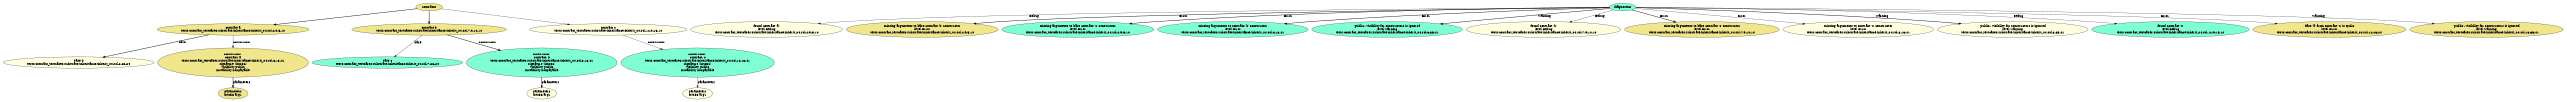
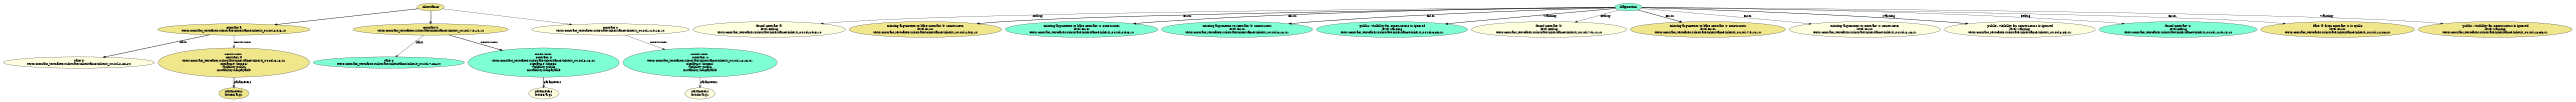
  strict digraph {
    node [style=filled fillcolor=khaki]
    edge [style=bold]
    n1 [label="contract a\ntests/contract_testcases/substrate/inheritance/inherit_04.sol:2:9-5:10"]
    n2 [label="base b\ntests/contract_testcases/substrate/inheritance/inherit_04.sol:2:23-24" fillcolor=lightyellow]
    n3 [label="constructor \ncontract: a\ntests/contract_testcases/substrate/inheritance/inherit_04.sol:3:13-41\nsignature (int256)\nvisibility public\nmutability nonpayable"]
    n4 [label="parameters\nint256 arg1"]
    n5 [label="contract b\ntests/contract_testcases/substrate/inheritance/inherit_04.sol:7:9-10:10"]
    n6 [label="base c\ntests/contract_testcases/substrate/inheritance/inherit_04.sol:7:23-24" fillcolor=aquamarine]
    n7 [label="constructor \ncontract: b\ntests/contract_testcases/substrate/inheritance/inherit_04.sol:8:13-41\nsignature (int256)\nvisibility public\nmutability nonpayable" fillcolor=aquamarine]
    n8 [label="parameters\nint256 arg1" fillcolor=lightyellow]
    n9 [label="contract c\ntests/contract_testcases/substrate/inheritance/inherit_04.sol:12:9-15:10" fillcolor=lightyellow]
    n10 [label="constructor \ncontract: c\ntests/contract_testcases/substrate/inheritance/inherit_04.sol:13:13-41\nsignature (int256)\nvisibility public\nmutability nonpayable" fillcolor=aquamarine]
    n11 [label="parameters\nint256 arg1" fillcolor=lightyellow]
    n12 [label="found contract 'a'\nlevel Debug\ntests/contract_testcases/substrate/inheritance/inherit_04.sol:2:9-5:10" fillcolor=lightyellow]
    n13 [label="missing arguments to base contract 'b' constructor\nlevel Error\ntests/contract_testcases/substrate/inheritance/inherit_04.sol:2:9-5:10"]
    n14 [label="missing arguments to base contract 'c' constructor\nlevel Error\ntests/contract_testcases/substrate/inheritance/inherit_04.sol:2:9-5:10" fillcolor=aquamarine]
    n15 [label="missing arguments to contract 'b' constructor\nlevel Error\ntests/contract_testcases/substrate/inheritance/inherit_04.sol:3:13-41" fillcolor=aquamarine]
    n16 [label="'public': visibility for constructors is ignored\nlevel Warning\ntests/contract_testcases/substrate/inheritance/inherit_04.sol:3:35-41" fillcolor=aquamarine]
    n17 [label="found contract 'b'\nlevel Debug\ntests/contract_testcases/substrate/inheritance/inherit_04.sol:7:9-10:10" fillcolor=lightyellow]
    n18 [label="missing arguments to base contract 'c' constructor\nlevel Error\ntests/contract_testcases/substrate/inheritance/inherit_04.sol:7:9-10:10"]
    n19 [label="missing arguments to contract 'c' constructor\nlevel Error\ntests/contract_testcases/substrate/inheritance/inherit_04.sol:8:13-41" fillcolor=lightyellow]
    n20 [label="'public': visibility for constructors is ignored\nlevel Warning\ntests/contract_testcases/substrate/inheritance/inherit_04.sol:8:35-41" fillcolor=lightyellow]
    n21 [label="found contract 'c'\nlevel Debug\ntests/contract_testcases/substrate/inheritance/inherit_04.sol:12:9-15:10" fillcolor=aquamarine]
    n22 [label="base 'a' from contract 'c' is cyclic\nlevel Error\ntests/contract_testcases/substrate/inheritance/inherit_04.sol:12:23-24"]
    n23 [label="'public': visibility for constructors is ignored\nlevel Warning\ntests/contract_testcases/substrate/inheritance/inherit_04.sol:13:35-41"]
-   contracts
+   contracts [label=inheritance]
    diagnostics [fillcolor=aquamarine]
    n1 -> n2 [label=base]
    n1 -> n3 [label=constructor style=solid]
    n3 -> n4 [label=parameters]
    n5 -> n6 [label=base style=solid]
    n5 -> n7 [label=constructor]
    n7 -> n8 [label=parameters]
    n9 -> n10 [label=constructor style=solid]
    n10 -> n11 [label=parameters style=solid]
    contracts -> n1
    contracts -> n5
    contracts -> n9 [style=solid]
    diagnostics -> n12 [label=Debug style=solid]
    diagnostics -> n13 [label=Error]
    diagnostics -> n14 [label=Error]
    diagnostics -> n15 [label=Error]
    diagnostics -> n16 [label=Warning]
    diagnostics -> n17 [label=Debug style=solid]
    diagnostics -> n18 [label=Error]
    diagnostics -> n19 [label=Error style=solid]
    diagnostics -> n20 [label=Warning]
    diagnostics -> n21 [label=Debug style=solid]
    diagnostics -> n22 [label=Error style=solid]
    diagnostics -> n23 [label=Warning style=solid]
  }
